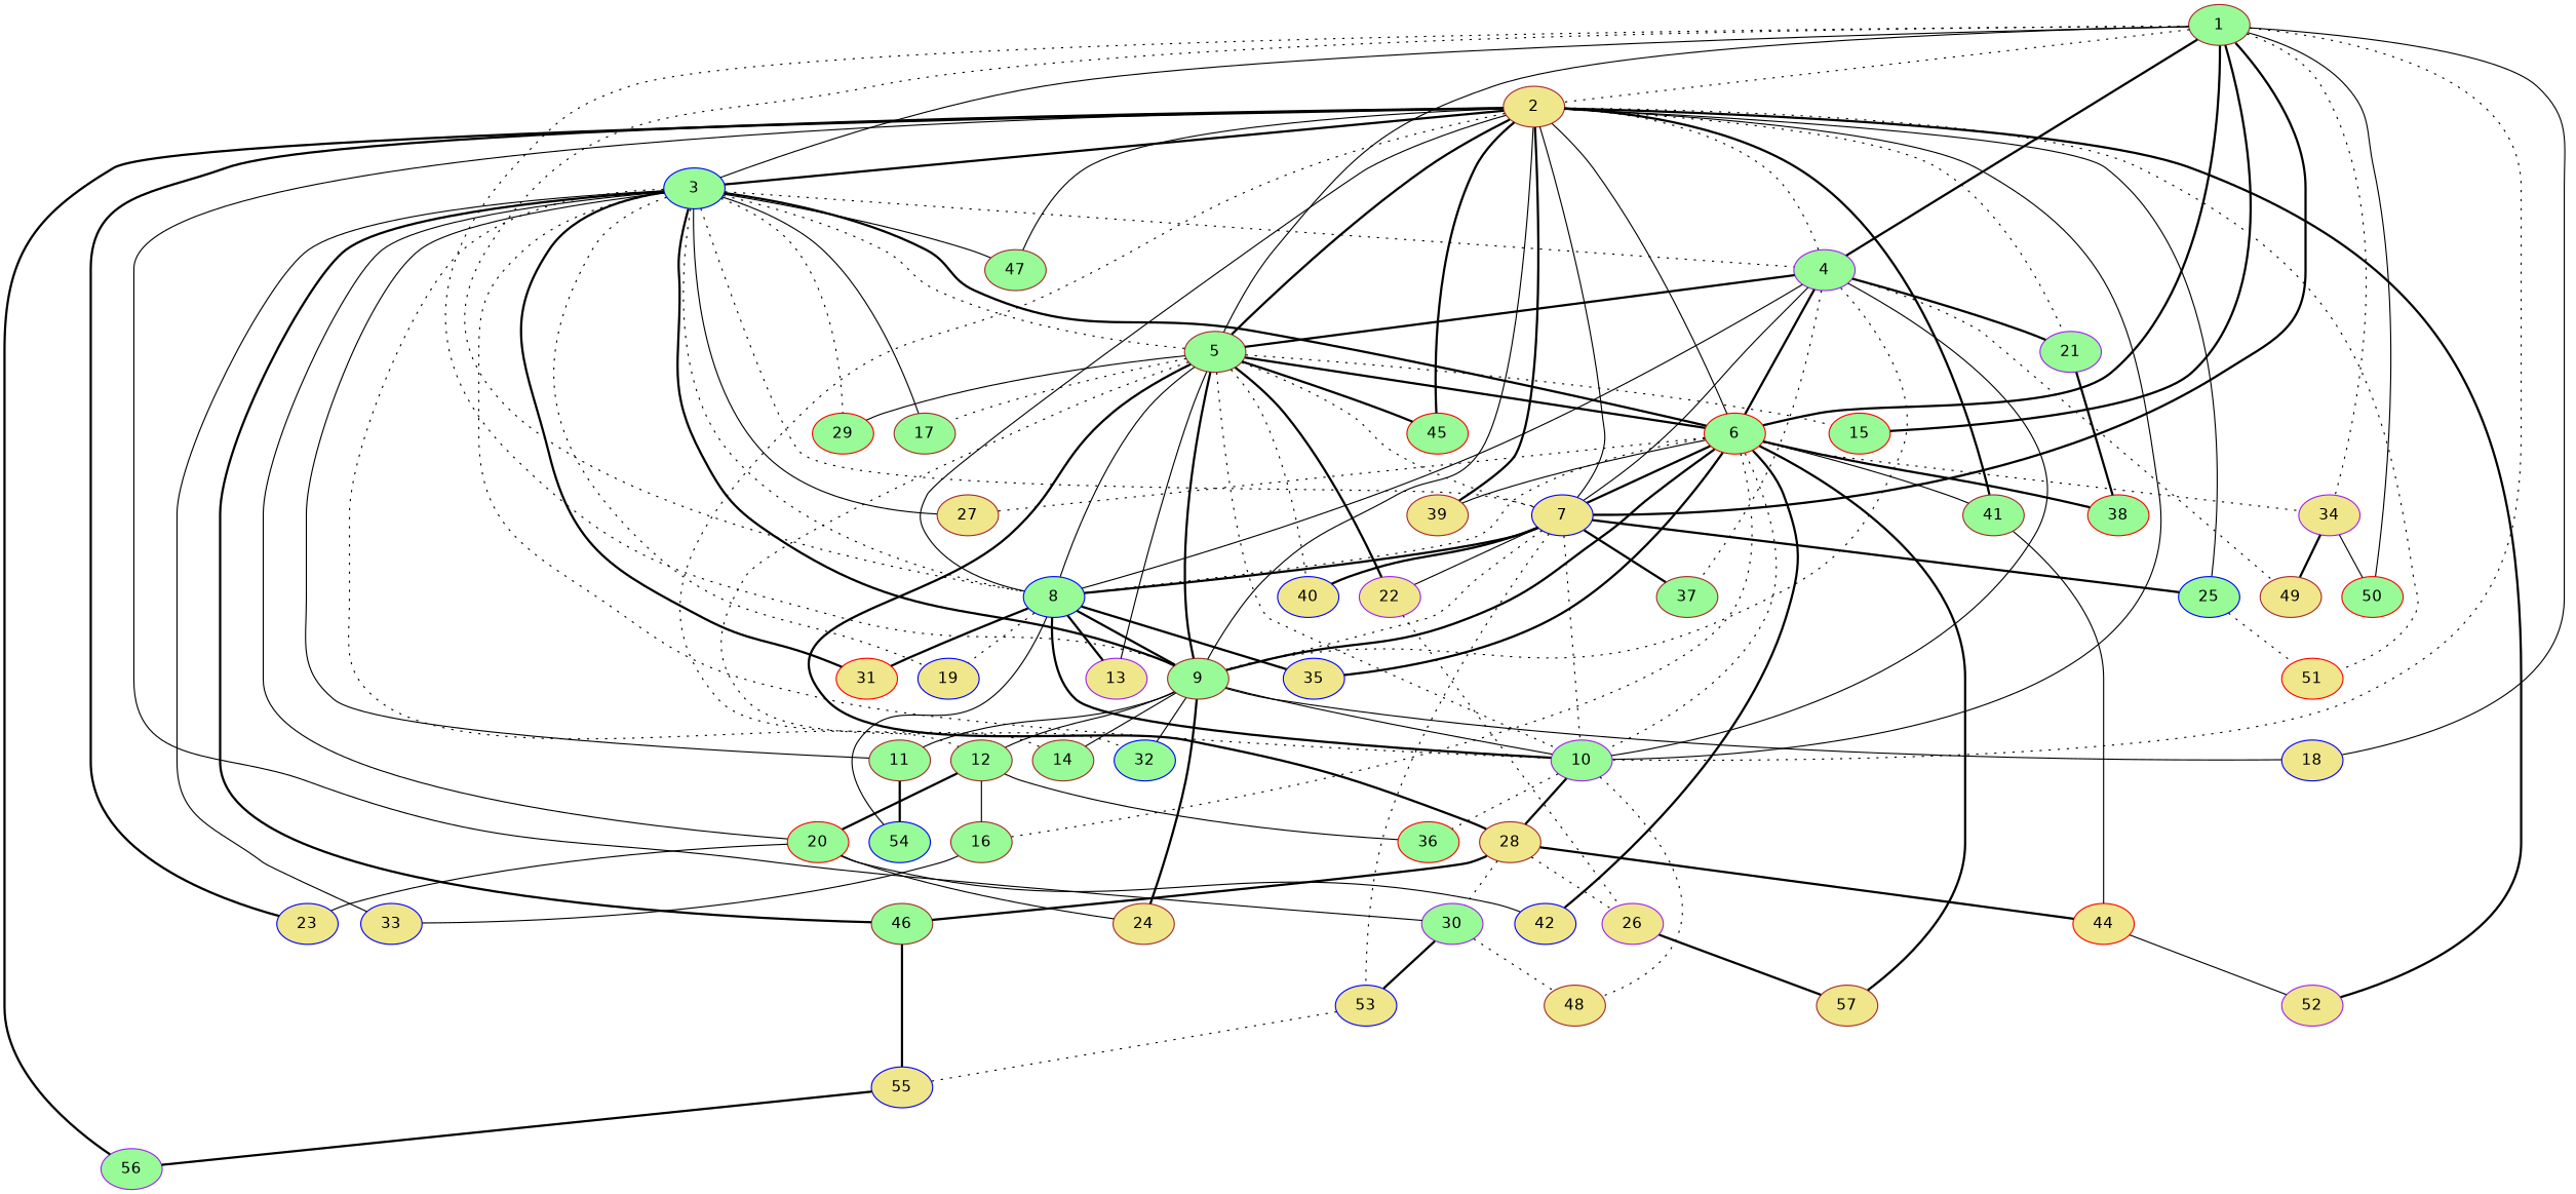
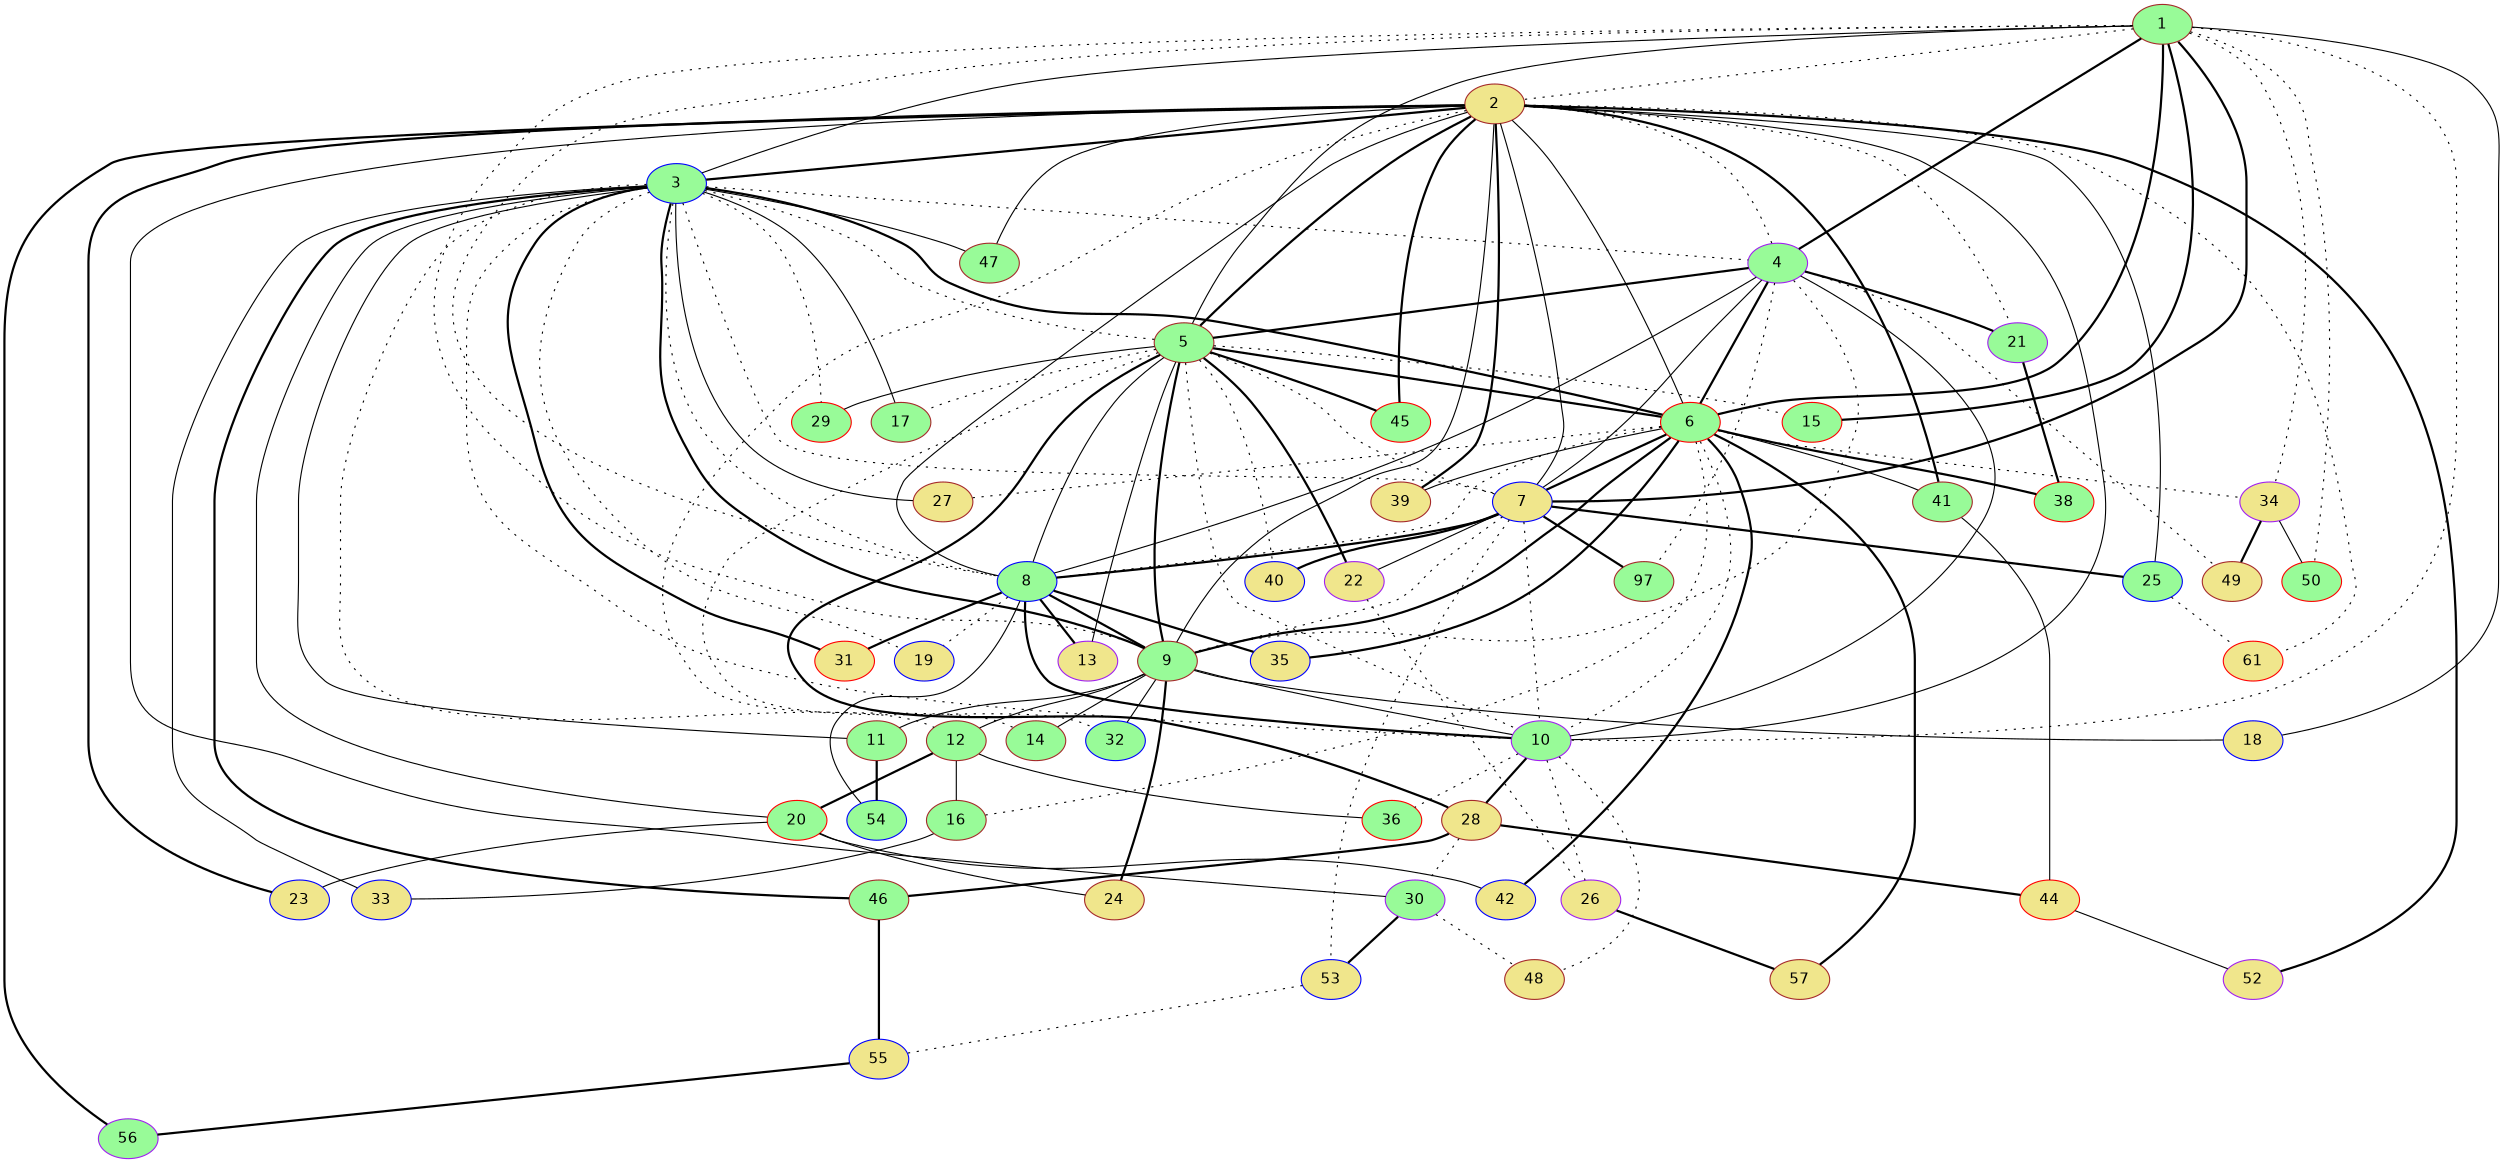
  graph {
    fontname="DejaVu Sans"
    node [color=brown fillcolor=palegreen fontname="DejaVu Sans" style=filled]
    edge [fontname="DejaVu Sans" style=bold]
    2 [fillcolor=khaki]
    1
    3 [color=blue]
    4 [color=purple]
    5
    6 [color=red]
    7 [color=blue fillcolor=khaki]
    8 [color=blue]
    9
    10 [color=purple]
    15 [color=red]
    18 [color=blue fillcolor=khaki]
    34 [color=purple fillcolor=khaki]
    50 [color=red]
    14
    21 [color=purple]
    23 [color=blue fillcolor=khaki]
    25 [color=blue]
    30 [color=purple]
    39 [fillcolor=khaki]
    41
    45 [color=red]
    47
-   51 [color=red fillcolor=khaki]
+   51 [color=red fillcolor=khaki label=61]
    52 [color=purple fillcolor=khaki]
    56 [color=purple]
    11
    12
    17
    19 [color=blue fillcolor=khaki]
    20 [color=red]
    27 [fillcolor=khaki]
    29 [color=red]
    31 [color=red fillcolor=khaki]
    33 [color=blue fillcolor=khaki]
    46
-   37
+   37 [label=97]
    49 [fillcolor=khaki]
    13 [color=purple fillcolor=khaki]
    22 [color=purple fillcolor=khaki]
    28 [fillcolor=khaki]
    32 [color=blue]
    40 [color=blue fillcolor=khaki]
    16
    35 [color=blue fillcolor=khaki]
    38 [color=red]
    42 [color=blue fillcolor=khaki]
    57 [fillcolor=khaki]
    53 [color=blue fillcolor=khaki]
    54 [color=blue]
    24 [fillcolor=khaki]
    26 [color=purple fillcolor=khaki]
    36 [color=red]
    48 [fillcolor=khaki]
    44 [color=red fillcolor=khaki]
    55 [color=blue fillcolor=khaki]
    2 -- 3
    2 -- 4 [style=dotted]
    2 -- 5
    2 -- 6 [style=solid]
    2 -- 7 [style=solid]
    2 -- 8 [style=solid]
    2 -- 9 [style=solid]
    2 -- 10 [style=solid]
    2 -- 14 [style=dotted]
    2 -- 21 [style=dotted]
    2 -- 23
    2 -- 25 [style=solid]
    2 -- 30 [style=solid]
    2 -- 39
    2 -- 41
    2 -- 45
    2 -- 47 [style=solid]
    2 -- 51 [style=dotted]
    2 -- 52
    2 -- 56
    1 -- 2 [style=dotted]
    1 -- 3 [style=solid]
    1 -- 4
    1 -- 5 [style=solid]
    1 -- 6
    1 -- 7
    1 -- 8 [style=dotted]
    1 -- 9 [style=dotted]
    1 -- 10 [style=dotted]
    1 -- 15
    1 -- 18 [style=solid]
    1 -- 34 [style=dotted]
-   1 -- 50 [style=solid]
+   1 -- 50 [style=dotted]
    3 -- 4 [style=dotted]
    3 -- 5 [style=dotted]
    3 -- 6
    3 -- 7 [style=dotted]
    3 -- 8 [style=dotted]
    3 -- 9
    3 -- 10 [style=dotted]
    3 -- 47 [style=solid]
    3 -- 11 [style=solid]
    3 -- 12 [style=dotted]
    3 -- 17 [style=solid]
    3 -- 19 [style=dotted]
    3 -- 20 [style=solid]
    3 -- 27 [style=solid]
    3 -- 29 [style=dotted]
    3 -- 31
    3 -- 33 [style=solid]
    3 -- 46
    4 -- 5
    4 -- 6
    4 -- 7 [style=solid]
    4 -- 8 [style=solid]
    4 -- 9 [style=dotted]
    4 -- 10 [style=solid]
    4 -- 21
    4 -- 37 [style=dotted]
    4 -- 49 [style=dotted]
    5 -- 6
    5 -- 7 [style=dotted]
    5 -- 8 [style=solid]
    5 -- 9
    5 -- 10 [style=dotted]
    5 -- 15 [style=dotted]
    5 -- 45
    5 -- 17 [style=dotted]
    5 -- 29 [style=solid]
    5 -- 13 [style=solid]
    5 -- 22
    5 -- 28
    5 -- 32 [style=dotted]
    5 -- 40 [style=dotted]
    6 -- 7
    6 -- 8 [style=dotted]
    6 -- 9
    6 -- 10 [style=dotted]
    6 -- 34 [style=dotted]
    6 -- 39 [style=solid]
    6 -- 41 [style=solid]
    6 -- 27 [style=dotted]
    6 -- 16 [style=dotted]
    6 -- 35
    6 -- 38
    6 -- 42
    6 -- 57
    7 -- 8
    7 -- 9 [style=dotted]
    7 -- 10 [style=dotted]
    7 -- 25
    7 -- 37
    7 -- 22 [style=solid]
    7 -- 40
    7 -- 53 [style=dotted]
    8 -- 9
    8 -- 10
    8 -- 19 [style=dotted]
    8 -- 31
    8 -- 13
    8 -- 35
    8 -- 54 [style=solid]
    9 -- 10 [style=solid]
    9 -- 18 [style=solid]
    9 -- 14 [style=solid]
    9 -- 11 [style=solid]
    9 -- 12 [style=solid]
    9 -- 32 [style=solid]
    9 -- 24
    10 -- 28
-   28 -- 26 [style=dotted]
+   10 -- 26 [style=dotted]
    10 -- 36 [style=dotted]
    10 -- 48 [style=dotted]
    34 -- 50 [style=solid]
    34 -- 49
    21 -- 38
    25 -- 51 [style=dotted]
    30 -- 53
    30 -- 48 [style=dotted]
    41 -- 44 [style=solid]
    11 -- 54
    12 -- 20
    12 -- 16 [style=solid]
    12 -- 36 [style=solid]
    20 -- 23 [style=solid]
    20 -- 42 [style=solid]
    20 -- 24 [style=solid]
    46 -- 55
    22 -- 26 [style=dotted]
    28 -- 30 [style=dotted]
    28 -- 46
    28 -- 44
    16 -- 33 [style=solid]
    53 -- 55 [style=dotted]
    26 -- 57
    44 -- 52 [style=solid]
    55 -- 56
  }
